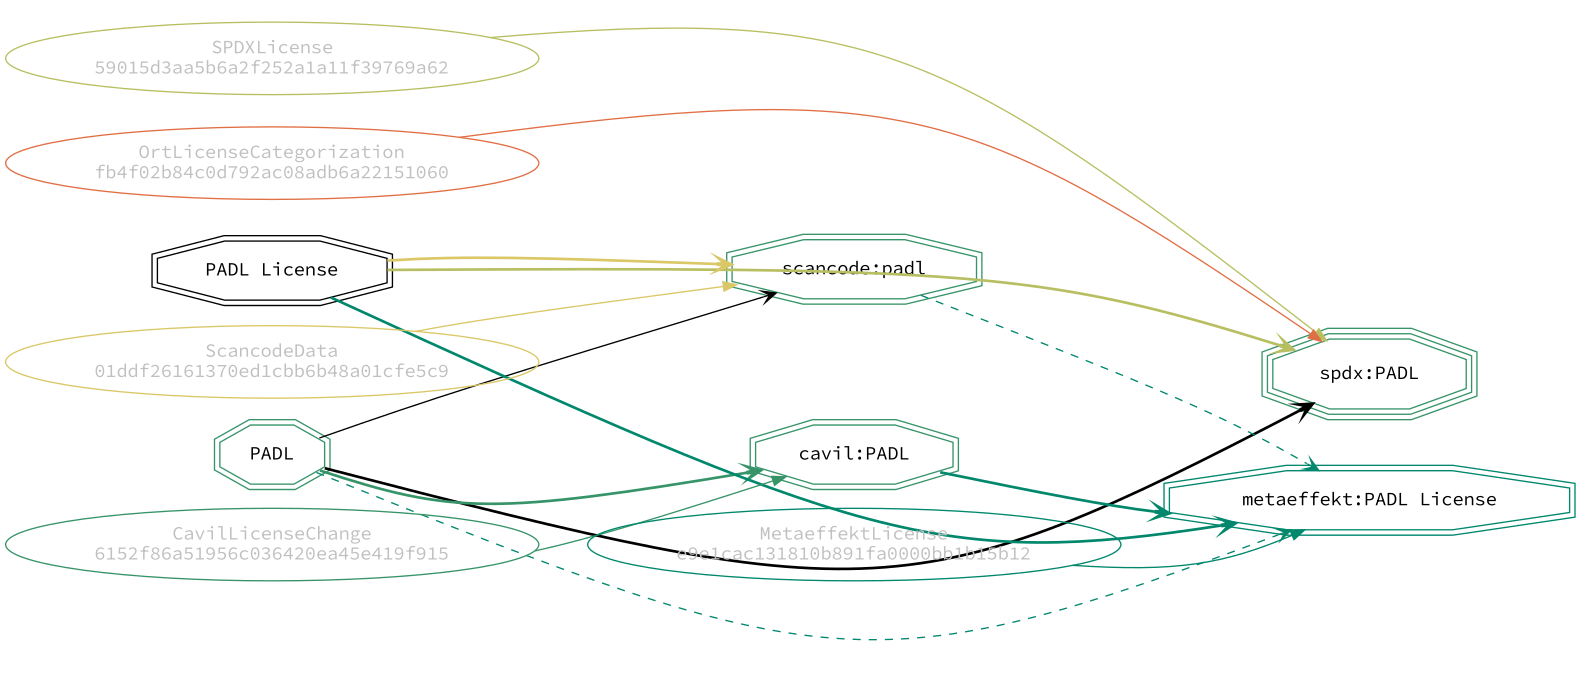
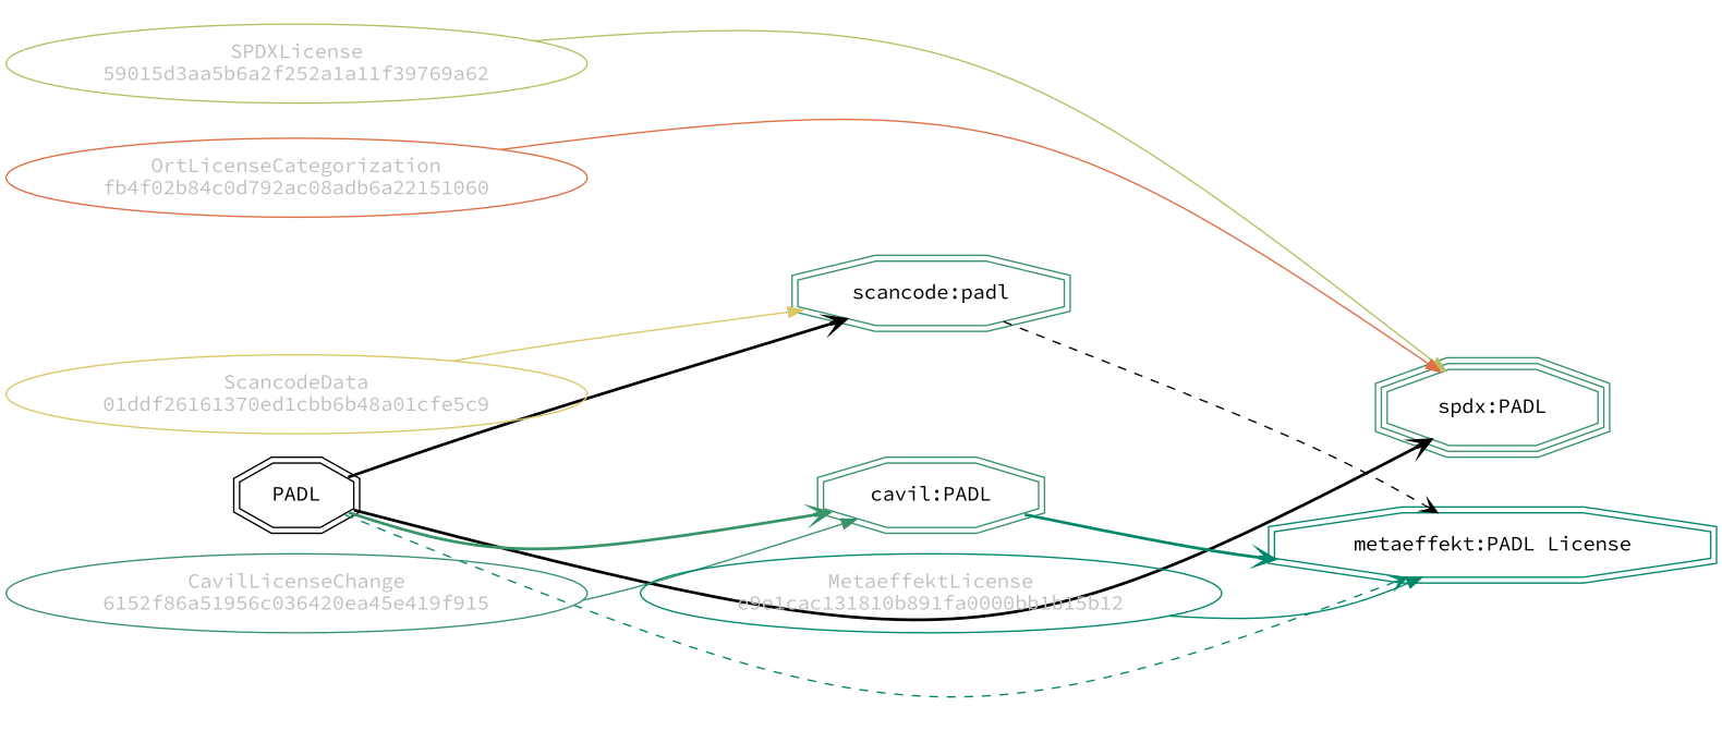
  strict digraph {
    fontname="Source Code Pro"
    rankdir=LR
    splines=curved
    node [color="#379469" fontname="Source Code Pro" shape=ellipse]
    edge [color="#00876c" fontname="Source Code Pro" weight=0.5 arrowhead=vee style=bold]
    n1 [color="#b8bf62" fillcolor="beige;1" fontcolor=gray label="SPDXLicense\n59015d3aa5b6a2f252a1a11f39769a62"]
    n2 [label="spdx:PADL" shape=tripleoctagon]
    n3 [color="#00876c" label="metaeffekt:PADL License" shape=doubleoctagon]
-   n4 [label=PADL shape=doubleoctagon]
+   n4 [label=PADL shape=doubleoctagon color=""]
    n5 [label="scancode:padl" shape=doubleoctagon]
    n6 [label="cavil:PADL" shape=doubleoctagon]
-   n7 [label="PADL License" shape=doubleoctagon color=""]
    n8 [color="#dac767" fillcolor="beige;1" fontcolor=gray label="ScancodeData\n01ddf26161370ed1cbb6b48a01cfe5c9"]
    n9 [color="#e06f45" fillcolor="beige;1" fontcolor=gray label="OrtLicenseCategorization\nfb4f02b84c0d792ac08adb6a22151060"]
    n10 [fillcolor="beige;1" fontcolor=gray label="CavilLicenseChange\n6152f86a51956c036420ea45e419f915"]
    n11 [color="#00876c" fillcolor="beige;1" fontcolor=gray label="MetaeffektLicense\ne9e1cac131810b891fa0000bb1b15b12"]
    n1 -> n2 [color="#b8bf62" arrowhead="" style=""]
    n4 -> n2 [weight=0.7 color=""]
    n4 -> n3 [style=dashed]
-   n4 -> n5 [style=solid weight=0.7 color=""]
+   n4 -> n5 [weight=0.7 color=""]
    n4 -> n6 [color="#379469" weight=0.7]
-   n5 -> n3 [style=dashed]
+   n5 -> n3 [color=black style=dashed]
    n6 -> n3 [weight=0.7]
-   n7 -> n2 [color="#b8bf62" weight=0.7]
-   n7 -> n3 [weight=0.7]
-   n7 -> n5 [color="#dac767" weight=0.7]
    n8 -> n5 [color="#dac767" arrowhead="" style=""]
    n9 -> n2 [color="#e06f45" arrowhead="" style=""]
    n10 -> n6 [color="#379469" arrowhead="" style=""]
    n11 -> n3 [arrowhead="" style=""]
  }
